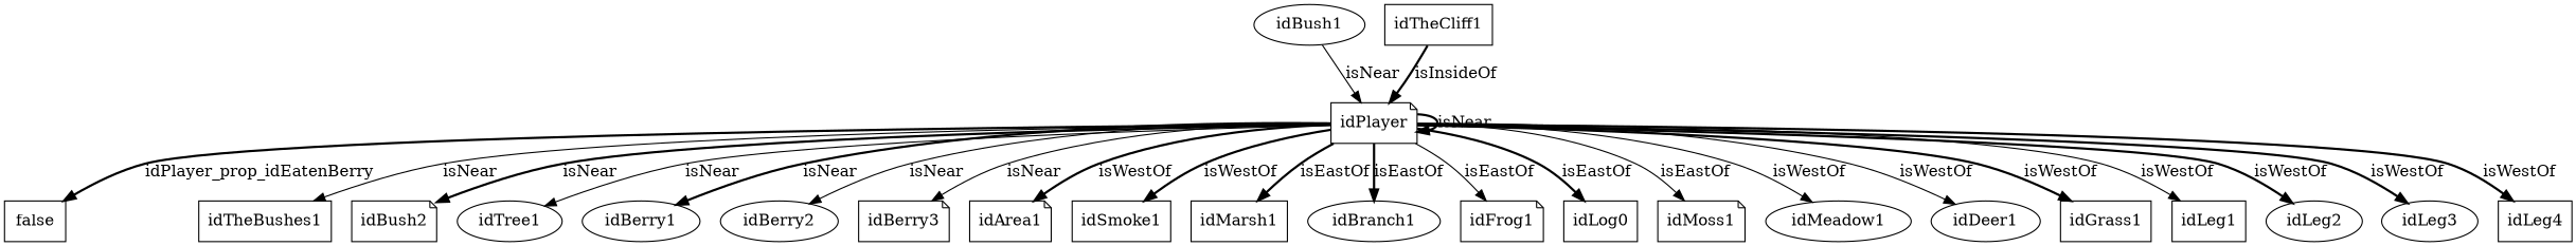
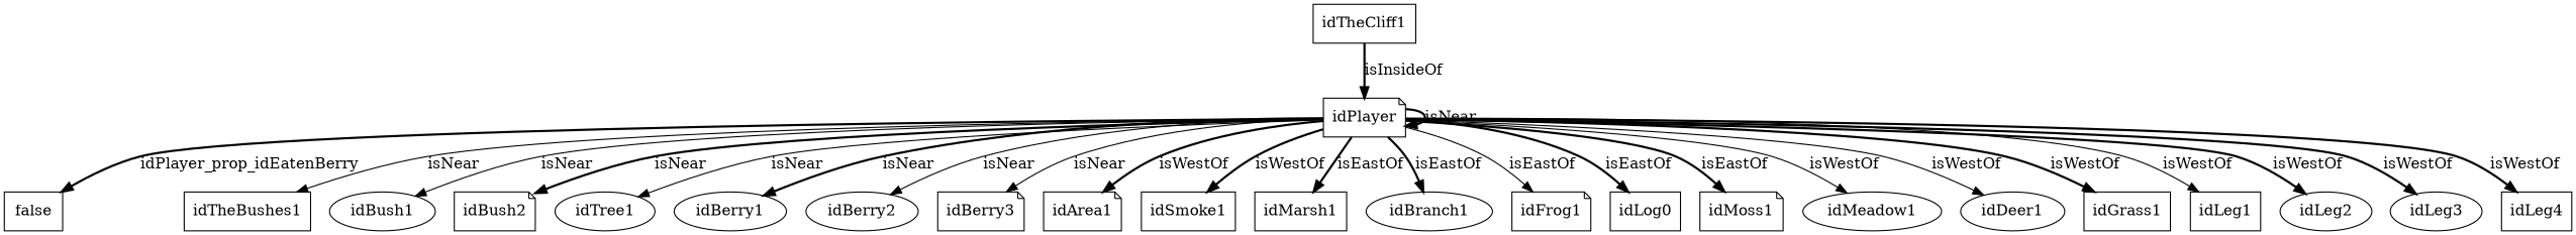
  digraph {
    node [node_type=entity_node shape=box]
    edge [edge_type=relationship style=bold]
    idPlayer [shape=note]
    false [node_type=property_node]
    idTheBushes1
    idBush1 [shape=ellipse]
    idBush2 [shape=note]
    idTree1 [shape=ellipse]
    idBerry1 [shape=ellipse]
    idBerry2 [shape=ellipse]
    idBerry3 [shape=note]
    idArea1 [shape=note]
    idSmoke1
    idMarsh1
    idBranch1 [shape=ellipse]
    idFrog1 [shape=note]
    n15 [label=idLog0]
    idMoss1 [shape=note]
    idMeadow1 [shape=ellipse]
    idDeer1 [shape=ellipse]
    idGrass1
    idLeg1
    idLeg2 [shape=ellipse]
    idLeg3 [shape=ellipse]
    idLeg4
    idTheCliff1
    idPlayer -> idPlayer [label=isNear]
    idPlayer -> false [edge_type=property label=idPlayer_prop_idEatenBerry]
    idPlayer -> idTheBushes1 [label=isNear style=solid]
-   idBush1 -> idPlayer [label=isNear style=solid]
+   idPlayer -> idBush1 [label=isNear style=solid]
    idPlayer -> idBush2 [label=isNear]
    idPlayer -> idTree1 [label=isNear style=solid]
    idPlayer -> idBerry1 [label=isNear]
    idPlayer -> idBerry2 [label=isNear style=solid]
    idPlayer -> idBerry3 [label=isNear style=solid]
    idPlayer -> idArea1 [label=isWestOf]
    idPlayer -> idSmoke1 [label=isWestOf]
    idPlayer -> idMarsh1 [label=isEastOf]
    idPlayer -> idBranch1 [label=isEastOf]
    idPlayer -> idFrog1 [label=isEastOf style=solid]
    idPlayer -> n15 [label=isEastOf]
-   idPlayer -> idMoss1 [label=isEastOf style=solid]
+   idPlayer -> idMoss1 [label=isEastOf]
    idPlayer -> idMeadow1 [label=isWestOf style=solid]
    idPlayer -> idDeer1 [label=isWestOf style=solid]
    idPlayer -> idGrass1 [label=isWestOf]
    idPlayer -> idLeg1 [label=isWestOf style=solid]
    idPlayer -> idLeg2 [label=isWestOf]
    idPlayer -> idLeg3 [label=isWestOf]
    idPlayer -> idLeg4 [label=isWestOf]
    idTheCliff1 -> idPlayer [label=isInsideOf]
  }
